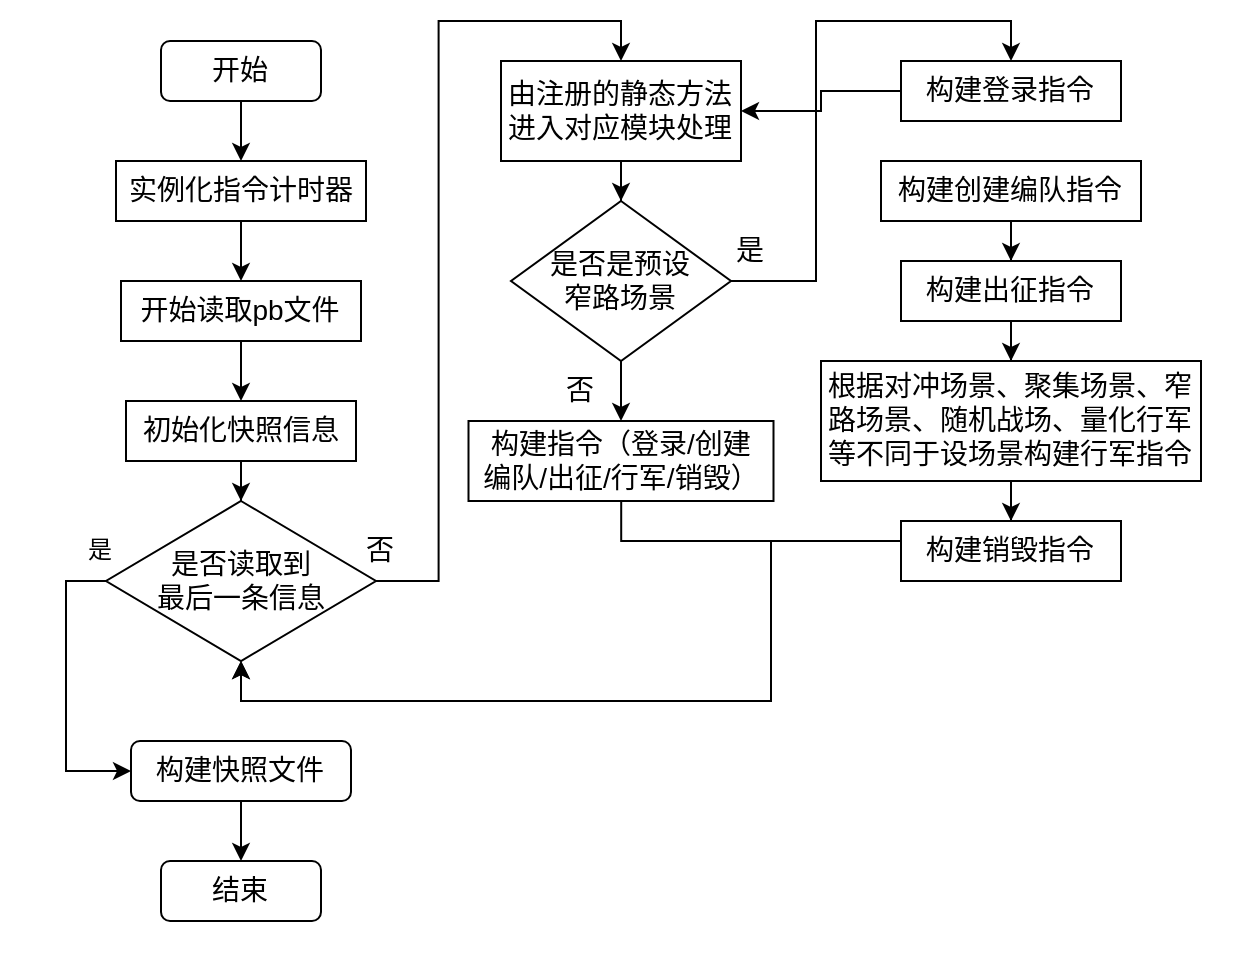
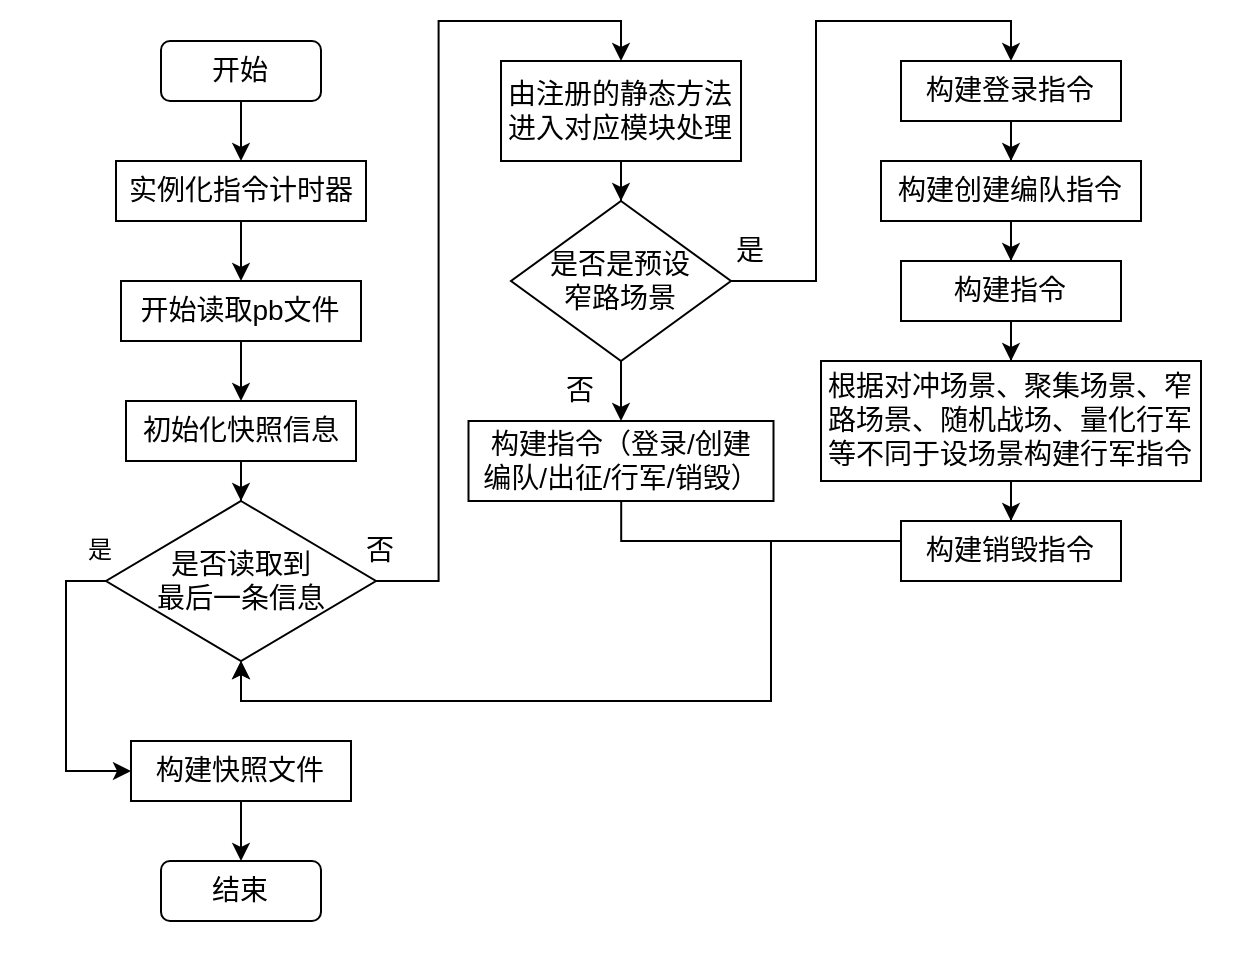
  <mxCell id="0" />
  <mxCell id="1" parent="0" />
  <mxCell id="2" style="edgeStyle=orthogonalEdgeStyle;rounded=0;orthogonalLoop=1;jettySize=auto;html=1;entryX=0.5;entryY=0;entryDx=0;entryDy=0;fontSize=14;" parent="1" source="3" target="7" edge="1"><mxGeometry relative="1" as="geometry" /></mxCell>
  <mxCell id="3" value="开始" style="rounded=1;whiteSpace=wrap;html=1;fontSize=14;glass=0;strokeWidth=1;shadow=0;" parent="1" vertex="1"><mxGeometry x="80" y="20" width="80" height="30" as="geometry" /></mxCell>
  <mxCell id="4" style="edgeStyle=orthogonalEdgeStyle;rounded=0;orthogonalLoop=1;jettySize=auto;html=1;entryX=0.5;entryY=0;entryDx=0;entryDy=0;fontSize=14;" parent="1" source="5" target="9" edge="1"><mxGeometry relative="1" as="geometry" /></mxCell>
  <mxCell id="5" value="开始读取pb文件" style="rounded=0;whiteSpace=wrap;html=1;fontSize=14;" parent="1" vertex="1"><mxGeometry x="60" y="140" width="120" height="30" as="geometry" /></mxCell>
  <mxCell id="6" style="edgeStyle=orthogonalEdgeStyle;rounded=0;orthogonalLoop=1;jettySize=auto;html=1;entryX=0.5;entryY=0;entryDx=0;entryDy=0;fontSize=14;" parent="1" source="7" target="5" edge="1"><mxGeometry relative="1" as="geometry" /></mxCell>
  <mxCell id="7" value="实例化指令计时器" style="rounded=0;whiteSpace=wrap;html=1;fontSize=14;" parent="1" vertex="1"><mxGeometry x="57.5" y="80" width="125" height="30" as="geometry" /></mxCell>
  <mxCell id="8" style="edgeStyle=orthogonalEdgeStyle;rounded=0;orthogonalLoop=1;jettySize=auto;html=1;fontSize=14;" parent="1" source="9" target="14" edge="1"><mxGeometry relative="1" as="geometry" /></mxCell>
  <mxCell id="9" value="初始化快照信息" style="rounded=0;whiteSpace=wrap;html=1;fontSize=14;" parent="1" vertex="1"><mxGeometry x="62.5" y="200" width="115" height="30" as="geometry" /></mxCell>
  <mxCell id="10" style="edgeStyle=orthogonalEdgeStyle;rounded=0;orthogonalLoop=1;jettySize=auto;html=1;fontSize=14;" parent="1" source="11" target="17" edge="1"><mxGeometry relative="1" as="geometry" /></mxCell>
  <mxCell id="11" value="由注册的静态方法进入对应模块处理" style="rounded=0;whiteSpace=wrap;html=1;fontSize=14;" parent="1" vertex="1"><mxGeometry x="250" y="30" width="120" height="50" as="geometry" /></mxCell>
  <mxCell id="12" style="edgeStyle=orthogonalEdgeStyle;rounded=0;orthogonalLoop=1;jettySize=auto;html=1;entryX=0.5;entryY=0;entryDx=0;entryDy=0;fontSize=14;" parent="1" source="14" target="11" edge="1"><mxGeometry relative="1" as="geometry" /></mxCell>
  <mxCell id="13" style="edgeStyle=orthogonalEdgeStyle;rounded=0;orthogonalLoop=1;jettySize=auto;html=1;entryX=0;entryY=0.5;entryDx=0;entryDy=0;exitX=0;exitY=0.5;exitDx=0;exitDy=0;fontSize=14;" parent="1" source="14" target="31" edge="1"><mxGeometry relative="1" as="geometry" /></mxCell>
  <mxCell id="14" value="是否读取到&lt;br style=&quot;font-size: 14px;&quot;&gt;最后一条信息" style="rhombus;whiteSpace=wrap;html=1;fontSize=14;" parent="1" vertex="1"><mxGeometry x="52.5" y="250" width="135" height="80" as="geometry" /></mxCell>
  <mxCell id="15" style="edgeStyle=orthogonalEdgeStyle;rounded=0;orthogonalLoop=1;jettySize=auto;html=1;entryX=0.5;entryY=0;entryDx=0;entryDy=0;fontSize=14;" parent="1" source="17" target="19" edge="1"><mxGeometry relative="1" as="geometry" /></mxCell>
  <mxCell id="16" style="edgeStyle=orthogonalEdgeStyle;rounded=0;orthogonalLoop=1;jettySize=auto;html=1;entryX=0.5;entryY=0;entryDx=0;entryDy=0;fontSize=14;" parent="1" source="17" target="29" edge="1"><mxGeometry relative="1" as="geometry" /></mxCell>
  <mxCell id="17" value="是否是预设&lt;br style=&quot;font-size: 14px;&quot;&gt;窄路场景" style="rhombus;whiteSpace=wrap;html=1;fontSize=14;" parent="1" vertex="1"><mxGeometry x="255" y="100" width="110" height="80" as="geometry" /></mxCell>
- <mxCell id="18" style="edgeStyle=orthogonalEdgeStyle;rounded=0;orthogonalLoop=1;jettySize=auto;html=1;fontSize=14;" parent="1" source="19" target="11" edge="1"><mxGeometry relative="1" as="geometry" /></mxCell>
+ <mxCell id="18" style="edgeStyle=orthogonalEdgeStyle;rounded=0;orthogonalLoop=1;jettySize=auto;html=1;entryX=0.5;entryY=0;entryDx=0;entryDy=0;fontSize=14;" parent="1" source="19" target="21" edge="1"><mxGeometry relative="1" as="geometry" /></mxCell>
  <mxCell id="19" value="构建登录指令" style="rounded=0;whiteSpace=wrap;html=1;fontSize=14;" parent="1" vertex="1"><mxGeometry x="450" y="30" width="110" height="30" as="geometry" /></mxCell>
  <mxCell id="20" style="edgeStyle=orthogonalEdgeStyle;rounded=0;orthogonalLoop=1;jettySize=auto;html=1;fontSize=14;" parent="1" source="21" target="25" edge="1"><mxGeometry relative="1" as="geometry" /></mxCell>
  <mxCell id="21" value="构建创建编队指令" style="rounded=0;whiteSpace=wrap;html=1;fontSize=14;" parent="1" vertex="1"><mxGeometry x="440" y="80" width="130" height="30" as="geometry" /></mxCell>
  <mxCell id="22" style="edgeStyle=orthogonalEdgeStyle;rounded=0;orthogonalLoop=1;jettySize=auto;html=1;entryX=0.5;entryY=0;entryDx=0;entryDy=0;fontSize=14;" parent="1" source="23" target="27" edge="1"><mxGeometry relative="1" as="geometry" /></mxCell>
  <mxCell id="23" value="根据对冲场景、聚集场景、窄路场景、随机战场、量化行军等不同于设场景构建行军指令" style="rounded=0;whiteSpace=wrap;html=1;fontSize=14;" parent="1" vertex="1"><mxGeometry x="410" y="180" width="190" height="60" as="geometry" /></mxCell>
  <mxCell id="24" style="edgeStyle=orthogonalEdgeStyle;rounded=0;orthogonalLoop=1;jettySize=auto;html=1;entryX=0.5;entryY=0;entryDx=0;entryDy=0;fontSize=14;" parent="1" source="25" target="23" edge="1"><mxGeometry relative="1" as="geometry" /></mxCell>
- <mxCell id="25" value="构建出征指令" style="rounded=0;whiteSpace=wrap;html=1;fontSize=14;" parent="1" vertex="1"><mxGeometry x="450" y="130" width="110" height="30" as="geometry" /></mxCell>
+ <mxCell id="25" value="构建指令" style="rounded=0;whiteSpace=wrap;html=1;fontSize=14;" parent="1" vertex="1"><mxGeometry x="450" y="130" width="110" height="30" as="geometry" /></mxCell>
  <mxCell id="26" style="edgeStyle=orthogonalEdgeStyle;rounded=0;orthogonalLoop=1;jettySize=auto;html=1;entryX=0.5;entryY=1;entryDx=0;entryDy=0;fontSize=14;" parent="1" source="27" target="14" edge="1"><mxGeometry relative="1" as="geometry"><mxPoint x="120" y="340" as="targetPoint" /><Array as="points"><mxPoint x="385" y="270" /><mxPoint x="385" y="350" /><mxPoint x="120" y="350" /></Array></mxGeometry></mxCell>
  <mxCell id="27" value="构建销毁指令" style="rounded=0;whiteSpace=wrap;html=1;fontSize=14;" parent="1" vertex="1"><mxGeometry x="450" y="260" width="110" height="30" as="geometry" /></mxCell>
  <mxCell id="28" style="edgeStyle=orthogonalEdgeStyle;rounded=0;orthogonalLoop=1;jettySize=auto;html=1;entryX=0.5;entryY=1;entryDx=0;entryDy=0;fontSize=14;" parent="1" source="29" target="14" edge="1"><mxGeometry relative="1" as="geometry"><mxPoint x="150" y="340" as="targetPoint" /><Array as="points"><mxPoint x="310" y="270" /><mxPoint x="385" y="270" /><mxPoint x="385" y="350" /><mxPoint x="120" y="350" /></Array></mxGeometry></mxCell>
  <mxCell id="29" value="构建指令（登录/创建&lt;br&gt;编队/出征/行军/销毁）" style="rounded=0;whiteSpace=wrap;html=1;fontSize=14;" parent="1" vertex="1"><mxGeometry x="233.75" y="210" width="152.5" height="40" as="geometry" /></mxCell>
  <mxCell id="30" style="edgeStyle=orthogonalEdgeStyle;rounded=0;orthogonalLoop=1;jettySize=auto;html=1;exitX=0.5;exitY=1;exitDx=0;exitDy=0;entryX=0.5;entryY=0;entryDx=0;entryDy=0;fontSize=14;" parent="1" source="31" target="32" edge="1"><mxGeometry relative="1" as="geometry" /></mxCell>
- <mxCell id="31" value="构建快照文件" style="whiteSpace=wrap;html=1;fontSize=14;rounded=1;" parent="1" vertex="1"><mxGeometry x="65" y="370" width="110" height="30" as="geometry" /></mxCell>
+ <mxCell id="31" value="构建快照文件" style="rounded=0;whiteSpace=wrap;html=1;fontSize=14;" parent="1" vertex="1"><mxGeometry x="65" y="370" width="110" height="30" as="geometry" /></mxCell>
  <mxCell id="32" value="结束" style="rounded=1;whiteSpace=wrap;html=1;fontSize=14;glass=0;strokeWidth=1;shadow=0;" parent="1" vertex="1"><mxGeometry x="80" y="430" width="80" height="30" as="geometry" /></mxCell>
  <mxCell id="33" value="是" style="text;html=1;strokeColor=none;fillColor=none;align=center;verticalAlign=middle;whiteSpace=wrap;rounded=0;" parent="1" vertex="1"><mxGeometry x="20" y="260" width="60" height="30" as="geometry" /></mxCell>
  <mxCell id="34" value="是" style="text;html=1;strokeColor=none;fillColor=none;align=center;verticalAlign=middle;whiteSpace=wrap;rounded=0;fontSize=14;" parent="1" vertex="1"><mxGeometry x="345" y="110" width="60" height="30" as="geometry" /></mxCell>
  <mxCell id="35" value="否" style="text;html=1;strokeColor=none;fillColor=none;align=center;verticalAlign=middle;whiteSpace=wrap;rounded=0;fontSize=14;" parent="1" vertex="1"><mxGeometry x="160" y="260" width="60" height="30" as="geometry" /></mxCell>
  <mxCell id="36" value="否" style="text;html=1;strokeColor=none;fillColor=none;align=center;verticalAlign=middle;whiteSpace=wrap;rounded=0;fontSize=14;" parent="1" vertex="1"><mxGeometry x="260" y="180" width="60" height="30" as="geometry" /></mxCell>
